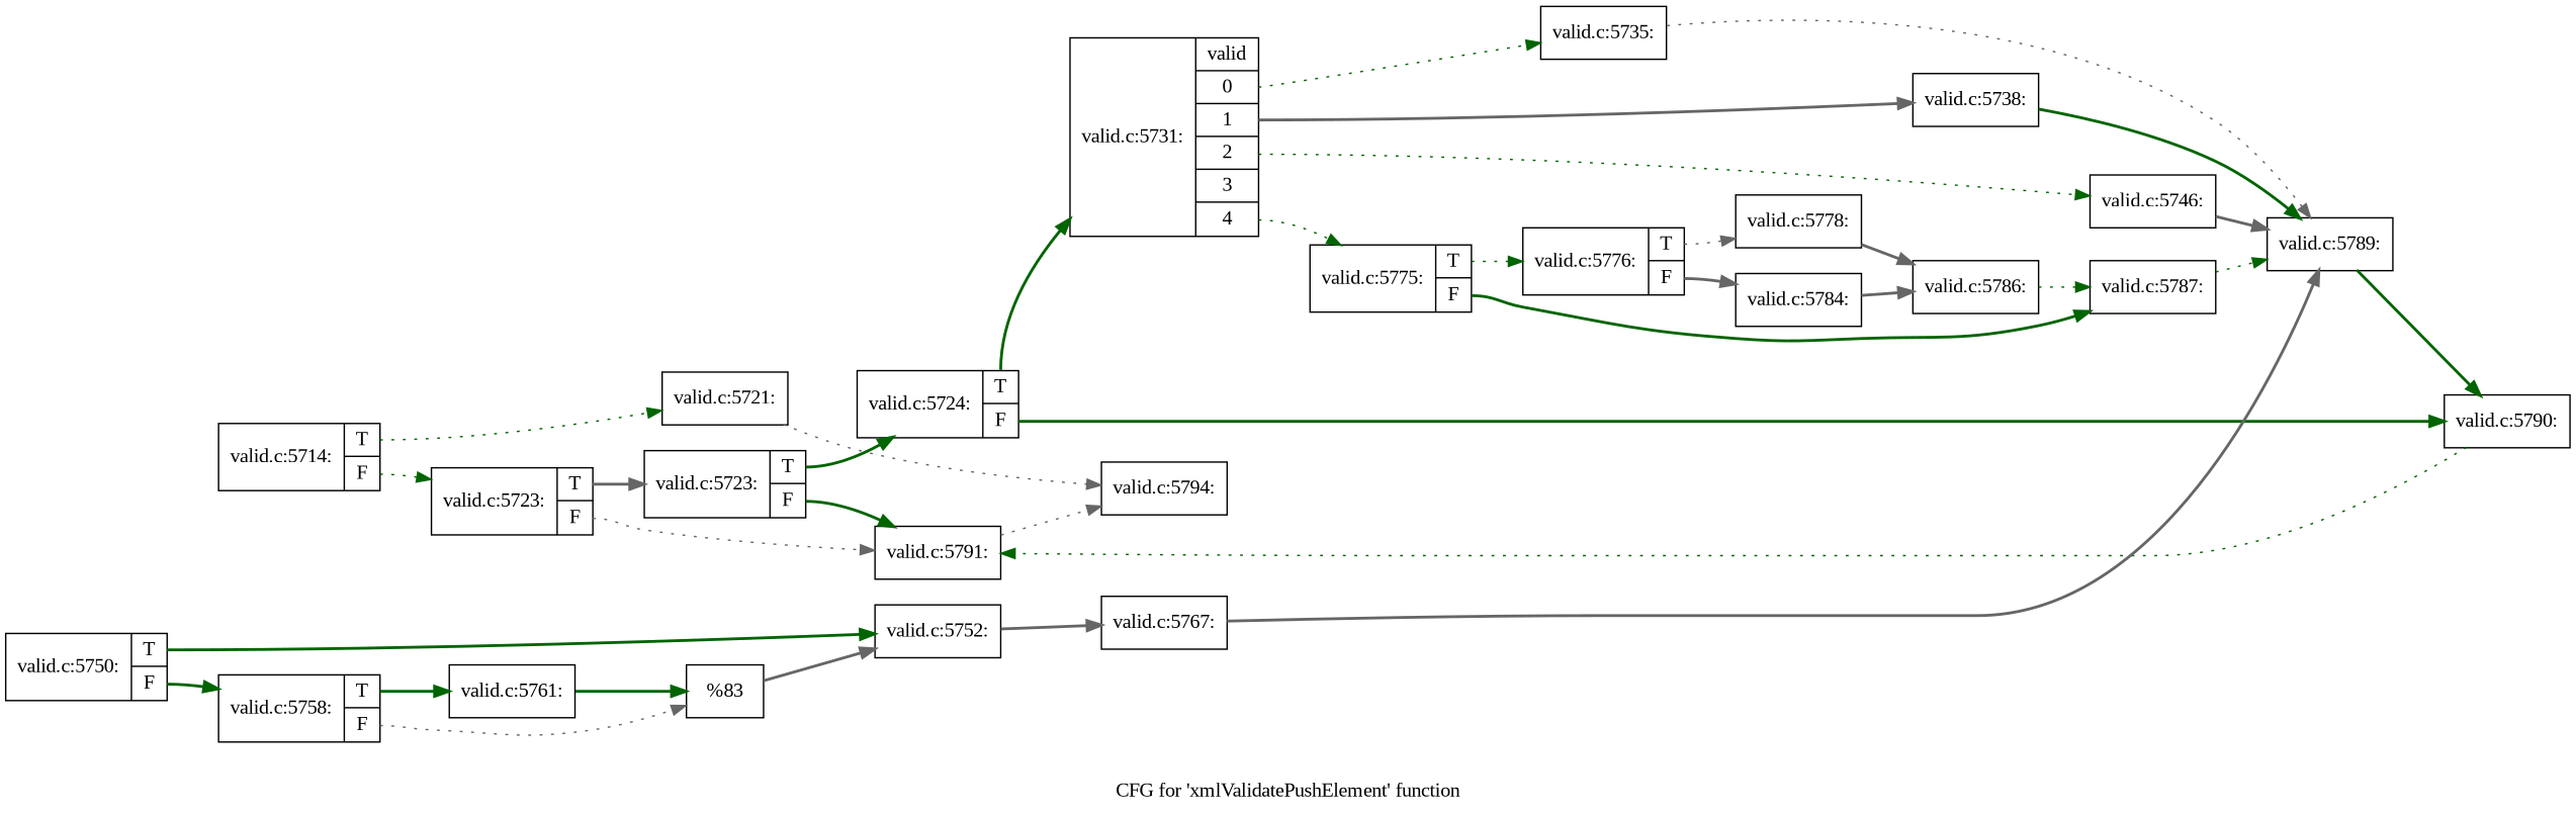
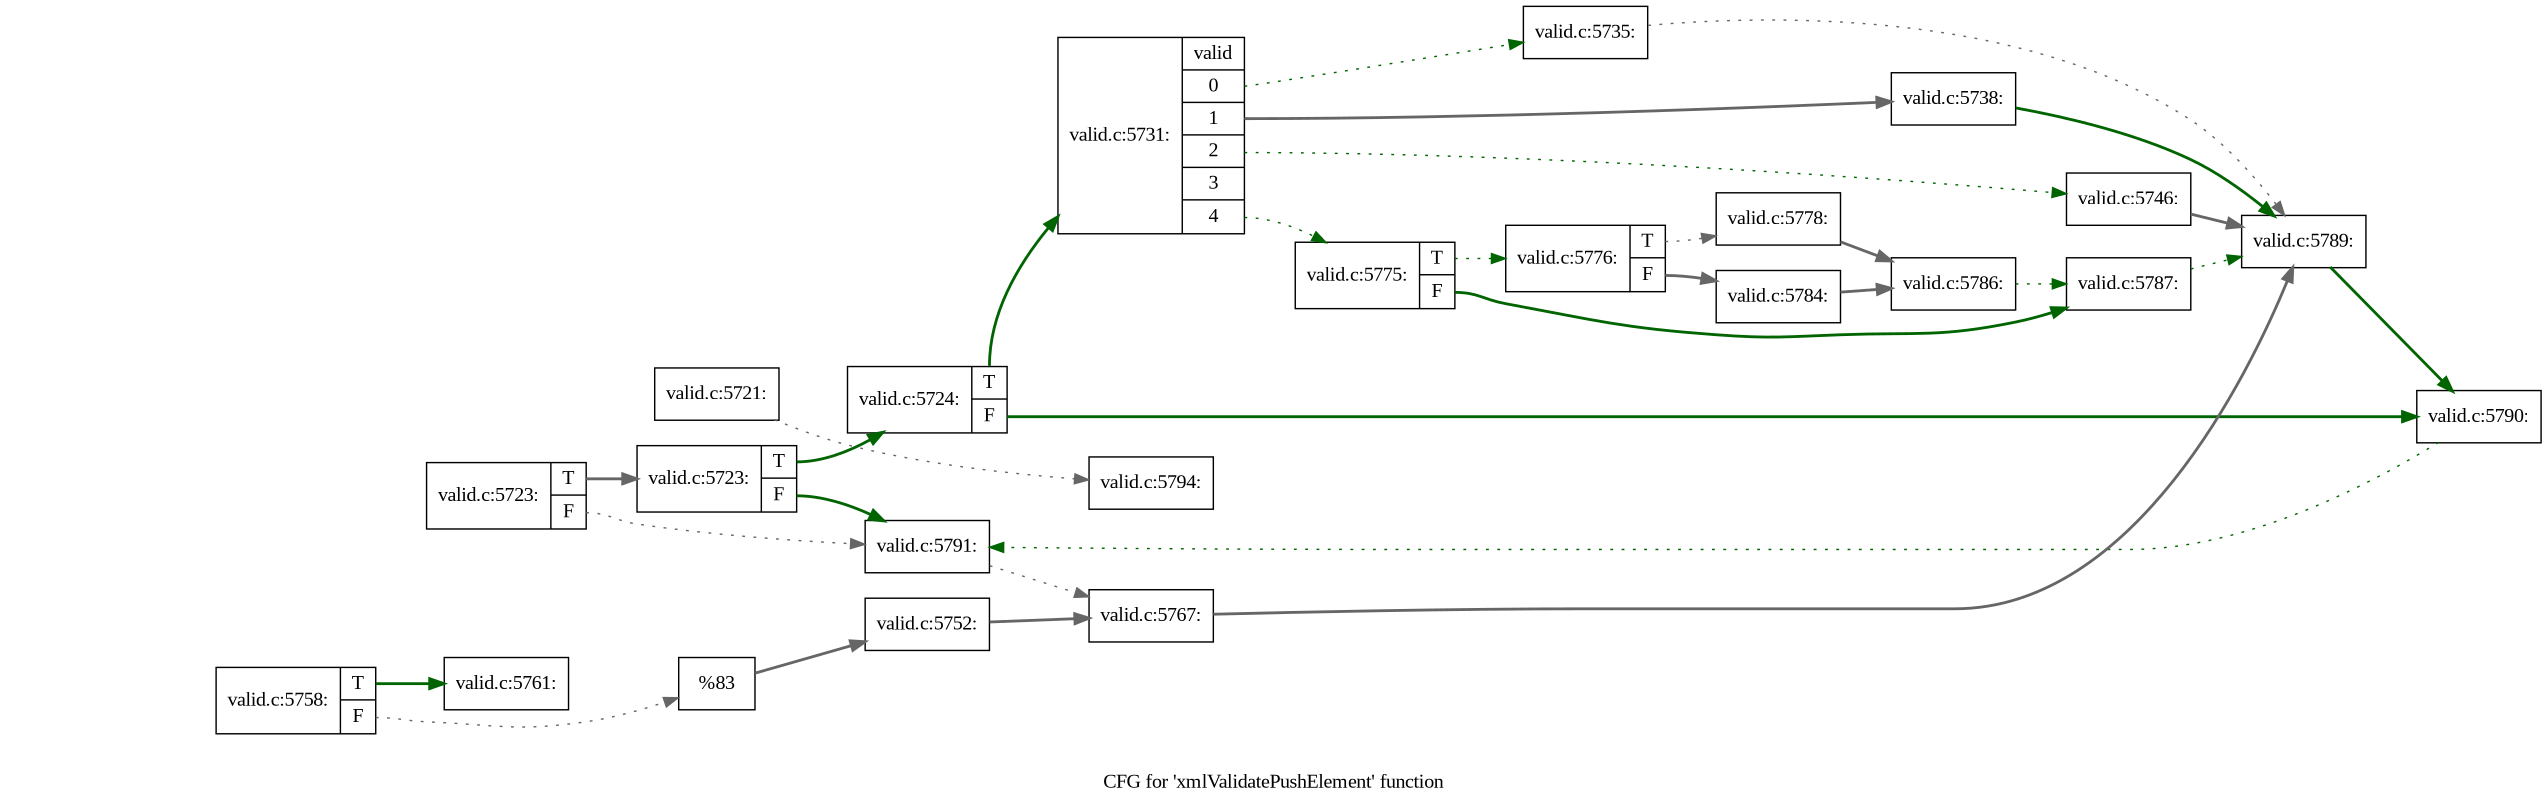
  digraph {
    fontname="Liberation Serif"
    label="CFG for 'xmlValidatePushElement' function"
    rankdir=LR
    node [fontname="Liberation Serif" shape=record]
    edge [color=darkgreen fontname="Liberation Serif" style=bold]
-   n1 [label="{valid.c:5714:|{<s0>T|<s1>F}}"]
    n2 [label="{valid.c:5721:}"]
    n3 [label="{valid.c:5723:|{<s0>T|<s1>F}}"]
    n4 [label="{valid.c:5794:}"]
    n5 [label="{valid.c:5723:|{<s0>T|<s1>F}}"]
    n6 [label="{valid.c:5791:}"]
    n7 [label="{valid.c:5724:|{<s0>T|<s1>F}}"]
    n8 [label="{valid.c:5731:|{<s0>valid|<s1>0|<s2>1|<s3>2|<s4>3|<s5>4}}"]
    n9 [label="{valid.c:5790:}"]
    n10 [label="{valid.c:5735:}"]
    n11 [label="{valid.c:5738:}"]
    n12 [label="{valid.c:5746:}"]
    n13 [label="{valid.c:5775:|{<s0>T|<s1>F}}"]
    n14 [label="{valid.c:5789:}"]
    n15 [label="{valid.c:5776:|{<s0>T|<s1>F}}"]
    n16 [label="{valid.c:5787:}"]
-   n17 [label="{valid.c:5750:|{<s0>T|<s1>F}}"]
    n18 [label="{valid.c:5758:|{<s0>T|<s1>F}}"]
    n19 [label="{valid.c:5752:}"]
    n20 [label="{valid.c:5761:}"]
    n21 [label="{%83}"]
    n22 [label="{valid.c:5778:}"]
    n23 [label="{valid.c:5784:}"]
    n24 [label="{valid.c:5767:}"]
    n25 [label="{valid.c:5786:}"]
-   n1 -> n2 [style=dotted tailport=s0]
-   n1 -> n3 [style=dotted tailport=s1]
    n2 -> n4 [color=gray40 style=dotted]
    n3 -> n5 [color=gray40 tailport=s0]
    n3 -> n6 [color=gray40 style=dotted tailport=s1]
    n5 -> n6 [tailport=s1]
    n5 -> n7 [tailport=s0]
-   n6 -> n4 [color=gray40 style=dotted]
+   n6 -> n24 [color=gray40 style=dotted]
    n7 -> n8 [tailport=s0]
    n7 -> n9 [tailport=s1]
    n8 -> n10 [style=dotted tailport=s1]
    n8 -> n11 [color=gray40 tailport=s2]
    n8 -> n12 [style=dotted tailport=s3]
    n8 -> n13 [style=dotted tailport=s5]
    n9 -> n6 [style=dotted]
    n10 -> n14 [color=gray40 style=dotted]
    n11 -> n14
    n12 -> n14 [color=gray40]
    n13 -> n15 [style=dotted tailport=s0]
    n13 -> n16 [tailport=s1]
    n14 -> n9
    n15 -> n22 [color=gray40 style=dotted tailport=s0]
    n15 -> n23 [color=gray40 tailport=s1]
    n16 -> n14 [style=dotted]
-   n17 -> n18 [tailport=s1]
-   n17 -> n19 [tailport=s0]
    n18 -> n20 [tailport=s0]
    n18 -> n21 [color=gray40 style=dotted tailport=s1]
    n19 -> n24 [color=gray40]
-   n20 -> n21
    n21 -> n19 [color=gray40]
    n22 -> n25 [color=gray40]
    n23 -> n25 [color=gray40]
    n24 -> n14 [color=gray40]
    n25 -> n16 [style=dotted]
  }
